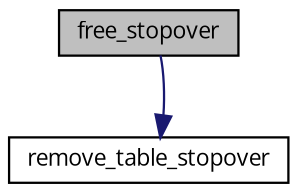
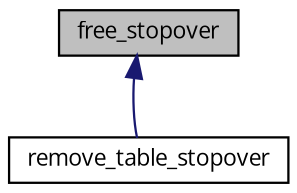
  digraph {
    rankdir=TB
    fontname="Open Sans"
    node [color=black fontname="Open Sans" fontsize=10 shape=record style=filled]
    n1 [fillcolor=grey75 fontcolor=black height=0.2 label=free_stopover width=0.4]
    n2 [fillcolor=white height=0.2 label=remove_table_stopover width=0.4]
-   n2 -> n1 [color=midnightblue dir=back fontname="Open Sans" fontsize=10 labelfontname=Helvetica labelfontsize=10 style=solid]
+   n1 -> n2 [color=midnightblue dir=back fontname="Open Sans" fontsize=10 labelfontname=Helvetica labelfontsize=10 style=solid]
  }
